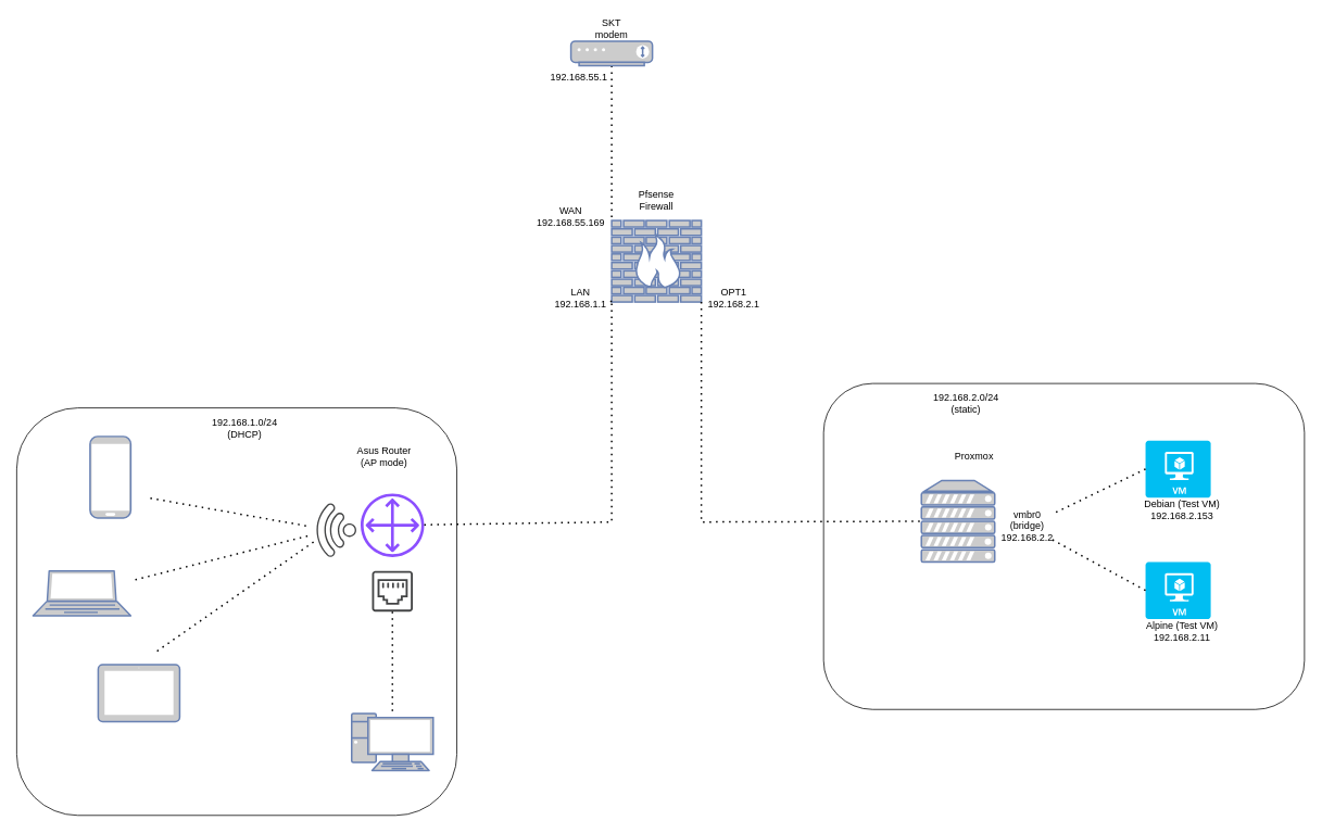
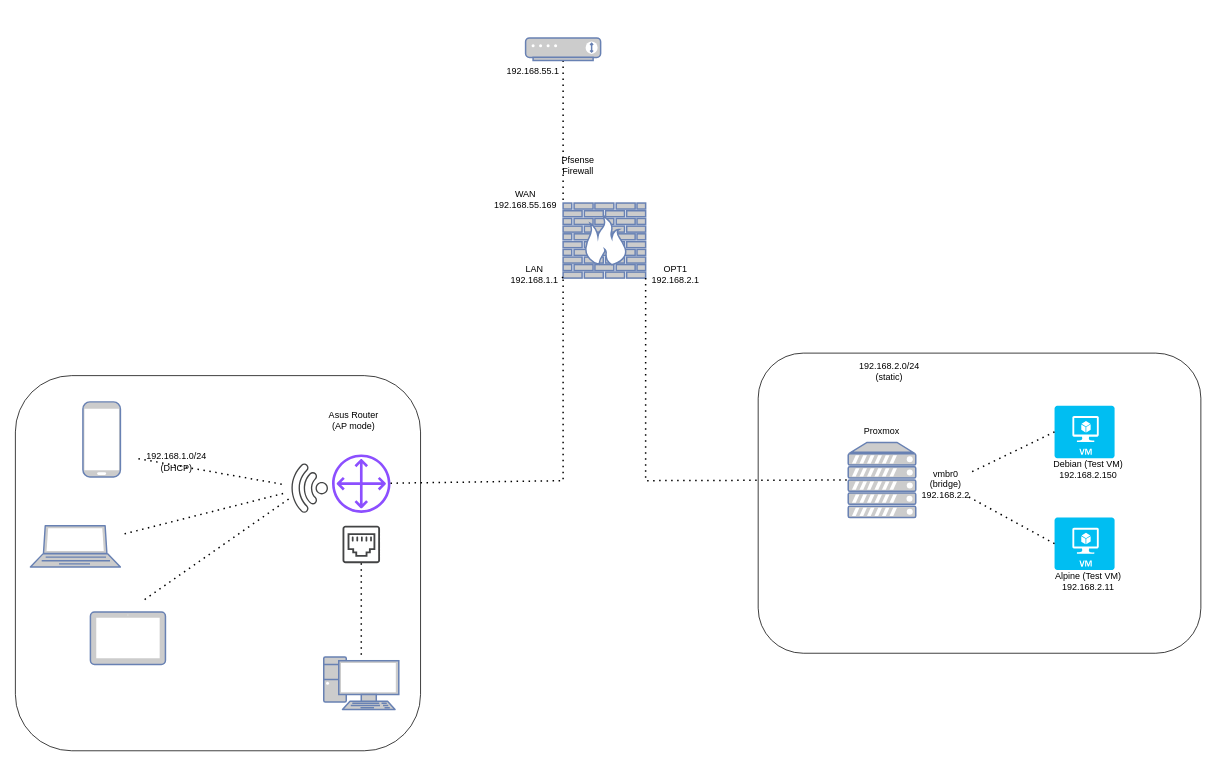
  <mxCell id="0" />
  <mxCell id="1" parent="0" />
  <mxCell id="2" value="" style="rounded=1;whiteSpace=wrap;html=1;" parent="1" vertex="1"><mxGeometry x="1010" y="470" width="590" height="400" as="geometry" /></mxCell>
  <mxCell id="3" value="" style="fontColor=#0066CC;verticalAlign=top;verticalLabelPosition=bottom;labelPosition=center;align=center;html=1;outlineConnect=0;fillColor=#CCCCCC;strokeColor=#6881B3;gradientColor=none;gradientDirection=north;strokeWidth=2;shape=mxgraph.networks.firewall;" parent="1" vertex="1"><mxGeometry x="750" y="270" width="110" height="100" as="geometry" /></mxCell>
  <mxCell id="4" value="" style="fontColor=#0066CC;verticalAlign=top;verticalLabelPosition=bottom;labelPosition=center;align=center;html=1;outlineConnect=0;fillColor=#CCCCCC;strokeColor=#6881B3;gradientColor=none;gradientDirection=north;strokeWidth=2;shape=mxgraph.networks.server;" parent="1" vertex="1"><mxGeometry x="1130" y="589" width="90" height="100" as="geometry" /></mxCell>
  <mxCell id="5" value="" style="endArrow=none;dashed=1;html=1;dashPattern=1 3;strokeWidth=2;rounded=0;entryX=0;entryY=1;entryDx=0;entryDy=0;entryPerimeter=0;" parent="1" target="3" edge="1"><mxGeometry width="50" height="50" relative="1" as="geometry"><mxPoint x="748.536" y="368.536" as="sourcePoint" /><mxPoint x="870" y="490" as="targetPoint" /><Array as="points" /></mxGeometry></mxCell>
- <mxCell id="6" value="Proxmox" style="text;html=1;align=center;verticalAlign=middle;whiteSpace=wrap;rounded=0;" parent="1" vertex="1"><mxGeometry x="1165" y="544" width="60" height="30" as="geometry" /></mxCell>
+ <mxCell id="6" value="Proxmox" style="text;html=1;align=center;verticalAlign=middle;whiteSpace=wrap;rounded=0;" parent="1" vertex="1"><mxGeometry x="1145" y="559" width="60" height="30" as="geometry" /></mxCell>
  <mxCell id="7" value="" style="endArrow=none;dashed=1;html=1;dashPattern=1 3;strokeWidth=2;rounded=0;entryX=0;entryY=0;entryDx=0;entryDy=0;entryPerimeter=0;" parent="1" source="20" target="3" edge="1"><mxGeometry width="50" height="50" relative="1" as="geometry"><mxPoint x="820" y="540" as="sourcePoint" /><mxPoint x="870" y="490" as="targetPoint" /></mxGeometry></mxCell>
  <mxCell id="8" value="" style="endArrow=none;dashed=1;html=1;dashPattern=1 3;strokeWidth=2;rounded=0;exitX=1;exitY=1;exitDx=0;exitDy=0;exitPerimeter=0;" parent="1" source="3" target="4" edge="1"><mxGeometry width="50" height="50" relative="1" as="geometry"><mxPoint x="800" y="370" as="sourcePoint" /><mxPoint x="870" y="490" as="targetPoint" /><Array as="points"><mxPoint x="860" y="640" /></Array></mxGeometry></mxCell>
- <mxCell id="9" value="Pfsense Firewall" style="text;html=1;align=center;verticalAlign=middle;whiteSpace=wrap;rounded=0;" parent="1" vertex="1"><mxGeometry x="775" y="230" width="60" height="30" as="geometry" /></mxCell>
+ <mxCell id="9" value="Pfsense Firewall" style="text;html=1;align=center;verticalAlign=middle;whiteSpace=wrap;rounded=0;" parent="1" vertex="1"><mxGeometry x="740" y="205" width="60" height="30" as="geometry" /></mxCell>
  <mxCell id="10" value="" style="group" parent="1" vertex="1" connectable="0"><mxGeometry x="1410" y="689" width="120" height="100" as="geometry" /></mxCell>
  <mxCell id="11" value="" style="verticalLabelPosition=bottom;html=1;verticalAlign=top;align=center;strokeColor=none;fillColor=#00BEF2;shape=mxgraph.azure.virtual_machine;" parent="10" vertex="1"><mxGeometry x="-5" width="80" height="70" as="geometry" /></mxCell>
  <mxCell id="12" value="Alpine (Test VM)&lt;div&gt;192.168.2.11&lt;/div&gt;" style="text;html=1;align=center;verticalAlign=middle;whiteSpace=wrap;rounded=0;" parent="10" vertex="1"><mxGeometry x="-15" y="70" width="110" height="30" as="geometry" /></mxCell>
  <mxCell id="13" value="" style="endArrow=none;dashed=1;html=1;dashPattern=1 3;strokeWidth=2;rounded=0;exitX=0;exitY=0.5;exitDx=0;exitDy=0;exitPerimeter=0;" parent="1" source="11" target="16" edge="1"><mxGeometry width="50" height="50" relative="1" as="geometry"><mxPoint x="1135" y="810" as="sourcePoint" /><mxPoint x="1180" y="720" as="targetPoint" /></mxGeometry></mxCell>
  <mxCell id="14" value="LAN&lt;div&gt;192.168.1.1&lt;/div&gt;" style="text;html=1;align=center;verticalAlign=middle;whiteSpace=wrap;rounded=0;" parent="1" vertex="1"><mxGeometry x="681.5" y="350" width="60" height="30" as="geometry" /></mxCell>
  <mxCell id="15" value="OPT1&lt;div&gt;192.168&lt;span style=&quot;color: rgba(0, 0, 0, 0); font-family: monospace; font-size: 0px; text-align: start; text-wrap: nowrap;&quot;&gt;%3CmxGraphModel%3E%3Croot%3E%3CmxCell%20id%3D%220%22%2F%3E%3CmxCell%20id%3D%221%22%20parent%3D%220%22%2F%3E%3CmxCell%20id%3D%222%22%20value%3D%22192.168.1.1%22%20style%3D%22text%3Bhtml%3D1%3Balign%3Dcenter%3BverticalAlign%3Dmiddle%3BwhiteSpace%3Dwrap%3Brounded%3D0%3B%22%20vertex%3D%221%22%20parent%3D%221%22%3E%3CmxGeometry%20x%3D%22261.5%22%20y%3D%22430%22%20width%3D%2260%22%20height%3D%2230%22%20as%3D%22geometry%22%2F%3E%3C%2FmxCell%3E%3C%2Froot%3E%3C%2FmxGraphModel%3E&lt;/span&gt;.2.1&lt;/div&gt;" style="text;html=1;align=center;verticalAlign=middle;whiteSpace=wrap;rounded=0;" parent="1" vertex="1"><mxGeometry x="870" y="350" width="60" height="30" as="geometry" /></mxCell>
  <mxCell id="16" value="vmbr0&lt;div&gt;(bridge)&lt;div&gt;192.168&lt;span style=&quot;color: rgba(0, 0, 0, 0); font-family: monospace; font-size: 0px; text-align: start; text-wrap: nowrap;&quot;&gt;%3CmxGraphModel%3E%3Croot%3E%3CmxCell%20id%3D%220%22%2F%3E%3CmxCell%20id%3D%221%22%20parent%3D%220%22%2F%3E%3CmxCell%20id%3D%222%22%20value%3D%22192.168.1.1%22%20style%3D%22text%3Bhtml%3D1%3Balign%3Dcenter%3BverticalAlign%3Dmiddle%3BwhiteSpace%3Dwrap%3Brounded%3D0%3B%22%20vertex%3D%221%22%20parent%3D%221%22%3E%3CmxGeometry%20x%3D%22261.5%22%20y%3D%22430%22%20width%3D%2260%22%20height%3D%2230%22%20as%3D%22geometry%22%2F%3E%3C%2FmxCell%3E%3C%2Froot%3E%3C%2FmxGraphModel%3E&lt;/span&gt;.2.2&lt;/div&gt;&lt;/div&gt;" style="text;html=1;align=center;verticalAlign=middle;whiteSpace=wrap;rounded=0;" parent="1" vertex="1"><mxGeometry x="1220" y="630" width="80" height="30" as="geometry" /></mxCell>
  <mxCell id="17" value="192.168&lt;span style=&quot;color: rgba(0, 0, 0, 0); font-family: monospace; font-size: 0px; text-align: start; text-wrap: nowrap;&quot;&gt;%3CmxGraphModel%3E%3Croot%3E%3CmxCell%20id%3D%220%22%2F%3E%3CmxCell%20id%3D%221%22%20parent%3D%220%22%2F%3E%3CmxCell%20id%3D%222%22%20value%3D%22192.168.1.1%22%20style%3D%22text%3Bhtml%3D1%3Balign%3Dcenter%3BverticalAlign%3Dmiddle%3BwhiteSpace%3Dwrap%3Brounded%3D0%3B%22%20vertex%3D%221%22%20parent%3D%221%22%3E%3CmxGeometry%20x%3D%22261.5%22%20y%3D%22430%22%20width%3D%2260%22%20height%3D%2230%22%20as%3D%22geometry%22%2F%3E%3C%2FmxCell%3E%3C%2Froot%3E%3C%2FmxGraphModel%3E&lt;/span&gt;.2.0/24&lt;div&gt;(static)&lt;/div&gt;" style="text;html=1;align=center;verticalAlign=middle;whiteSpace=wrap;rounded=0;" parent="1" vertex="1"><mxGeometry x="1090" y="480" width="190" height="30" as="geometry" /></mxCell>
  <mxCell id="18" value="WAN&lt;div&gt;192.168&lt;span style=&quot;color: rgba(0, 0, 0, 0); font-family: monospace; font-size: 0px; text-align: start; text-wrap: nowrap;&quot;&gt;%55CmxGraphModel%3E%3Croot%3E%3CmxCell%20id%3D%220%22%2F%3E%3CmxCell%20id%3D%221%22%20parent%3D%220%22%2F%3E%3CmxCell%20id%3D%222%22%20value%3D%22192.168.1.1%22%20style%3D%22text%3Bhtml%3D1%3Balign%3Dcenter%3BverticalAlign%3Dmiddle%3BwhiteSpace%3Dwrap%3Brounded%3D0%3B%22%20vertex%3D%221%22%20parent%3D%221%22%3E%3CmxGeometry%20x%3D%22261.5%22%20y%3D%22430%22%20width%3D%2260%22%20height%3D%2230%22%20as%3D%22geometry%22%2F%3E%3C%2FmxCell%3E%3C%2Froot%3E%3C%2FmxGraphModel%3E&lt;/span&gt;.55.169&lt;/div&gt;" style="text;html=1;align=center;verticalAlign=middle;whiteSpace=wrap;rounded=0;" parent="1" vertex="1"><mxGeometry x="670" y="250" width="60" height="30" as="geometry" /></mxCell>
  <mxCell id="19" value="" style="group" parent="1" vertex="1" connectable="0"><mxGeometry x="700" y="20" width="100" height="90" as="geometry" /></mxCell>
  <mxCell id="20" value="" style="fontColor=#0066CC;verticalAlign=top;verticalLabelPosition=bottom;labelPosition=center;align=center;html=1;outlineConnect=0;fillColor=#CCCCCC;strokeColor=#6881B3;gradientColor=none;gradientDirection=north;strokeWidth=2;shape=mxgraph.networks.modem;" parent="19" vertex="1"><mxGeometry y="30" width="100" height="30" as="geometry" /></mxCell>
- <mxCell id="21" value="SKT modem" style="text;html=1;align=center;verticalAlign=middle;whiteSpace=wrap;rounded=0;" parent="19" vertex="1"><mxGeometry x="20" width="60" height="30" as="geometry" /></mxCell>
  <mxCell id="22" value="192.168&lt;span style=&quot;color: rgba(0, 0, 0, 0); font-family: monospace; font-size: 0px; text-align: start; text-wrap: nowrap;&quot;&gt;%55CmxGraphModel%3E%3Croot%3E%3CmxCell%20id%3D%220%22%2F%3E%3CmxCell%20id%3D%221%22%20parent%3D%220%22%2F%3E%3CmxCell%20id%3D%222%22%20value%3D%22192.168.1.1%22%20style%3D%22text%3Bhtml%3D1%3Balign%3Dcenter%3BverticalAlign%3Dmiddle%3BwhiteSpace%3Dwrap%3Brounded%3D0%3B%22%20vertex%3D%221%22%20parent%3D%221%22%3E%3CmxGeometry%20x%3D%22261.5%22%20y%3D%22430%22%20width%3D%2260%22%20height%3D%2230%22%20as%3D%22geometry%22%2F%3E%3C%2FmxCell%3E%3C%2Froot%3E%3C%2FmxGraphModel%3E&lt;/span&gt;.55.1" style="text;html=1;align=center;verticalAlign=middle;whiteSpace=wrap;rounded=0;" parent="19" vertex="1"><mxGeometry x="-20" y="60" width="60" height="30" as="geometry" /></mxCell>
  <mxCell id="23" value="" style="group" parent="1" vertex="1" connectable="0"><mxGeometry x="20" y="500" width="540" height="500" as="geometry" /></mxCell>
  <mxCell id="24" value="" style="rounded=1;whiteSpace=wrap;html=1;" parent="23" vertex="1"><mxGeometry width="540" height="500" as="geometry" /></mxCell>
  <mxCell id="25" value="" style="fontColor=#0066CC;verticalAlign=top;verticalLabelPosition=bottom;labelPosition=center;align=center;html=1;outlineConnect=0;fillColor=#CCCCCC;strokeColor=#6881B3;gradientColor=none;gradientDirection=north;strokeWidth=2;shape=mxgraph.networks.mobile;" parent="23" vertex="1"><mxGeometry x="90" y="35" width="50" height="100" as="geometry" /></mxCell>
  <mxCell id="26" value="" style="fontColor=#0066CC;verticalAlign=top;verticalLabelPosition=bottom;labelPosition=center;align=center;html=1;outlineConnect=0;fillColor=#CCCCCC;strokeColor=#6881B3;gradientColor=none;gradientDirection=north;strokeWidth=2;shape=mxgraph.networks.tablet;" parent="23" vertex="1"><mxGeometry x="100" y="315" width="100" height="70" as="geometry" /></mxCell>
  <mxCell id="27" value="" style="fontColor=#0066CC;verticalAlign=top;verticalLabelPosition=bottom;labelPosition=center;align=center;html=1;outlineConnect=0;fillColor=#CCCCCC;strokeColor=#6881B3;gradientColor=none;gradientDirection=north;strokeWidth=2;shape=mxgraph.networks.laptop;" parent="23" vertex="1"><mxGeometry x="20" y="200" width="120" height="55" as="geometry" /></mxCell>
  <mxCell id="28" value="" style="fontColor=#0066CC;verticalAlign=top;verticalLabelPosition=bottom;labelPosition=center;align=center;html=1;outlineConnect=0;fillColor=#CCCCCC;strokeColor=#6881B3;gradientColor=none;gradientDirection=north;strokeWidth=2;shape=mxgraph.networks.pc;" parent="23" vertex="1"><mxGeometry x="411" y="375" width="100" height="70" as="geometry" /></mxCell>
  <mxCell id="29" value="" style="sketch=0;pointerEvents=1;shadow=0;dashed=0;html=1;strokeColor=none;fillColor=#434445;aspect=fixed;labelPosition=center;verticalLabelPosition=bottom;verticalAlign=top;align=center;outlineConnect=0;shape=mxgraph.vvd.wi_fi;rotation=-135;" parent="23" vertex="1"><mxGeometry x="360" y="125" width="50" height="50" as="geometry" /></mxCell>
  <mxCell id="30" value="" style="sketch=0;pointerEvents=1;shadow=0;dashed=0;html=1;strokeColor=none;fillColor=#434445;aspect=fixed;labelPosition=center;verticalLabelPosition=bottom;verticalAlign=top;align=center;outlineConnect=0;shape=mxgraph.vvd.ethernet_port;" parent="23" vertex="1"><mxGeometry x="436" y="200" width="50" height="50" as="geometry" /></mxCell>
  <mxCell id="31" value="" style="sketch=0;outlineConnect=0;fontColor=#232F3E;gradientColor=none;fillColor=#8C4FFF;strokeColor=none;dashed=0;verticalLabelPosition=bottom;verticalAlign=top;align=center;html=1;fontSize=12;fontStyle=0;aspect=fixed;pointerEvents=1;shape=mxgraph.aws4.customer_gateway;" parent="23" vertex="1"><mxGeometry x="422" y="105" width="78" height="78" as="geometry" /></mxCell>
  <mxCell id="32" value="Asus Router (AP mode)" style="text;html=1;align=center;verticalAlign=middle;whiteSpace=wrap;rounded=0;" parent="23" vertex="1"><mxGeometry x="410.5" y="42.5" width="79.5" height="35" as="geometry" /></mxCell>
  <mxCell id="33" value="" style="endArrow=none;dashed=1;html=1;dashPattern=1 3;strokeWidth=2;rounded=0;" parent="23" source="30" target="28" edge="1"><mxGeometry width="50" height="50" relative="1" as="geometry"><mxPoint x="630" y="155" as="sourcePoint" /><mxPoint x="680" y="105" as="targetPoint" /><Array as="points" /></mxGeometry></mxCell>
  <mxCell id="34" value="" style="endArrow=none;dashed=1;html=1;dashPattern=1 3;strokeWidth=2;rounded=0;entryX=0.296;entryY=0.22;entryDx=0;entryDy=0;entryPerimeter=0;" parent="23" source="29" target="24" edge="1"><mxGeometry width="50" height="50" relative="1" as="geometry"><mxPoint x="630" y="155" as="sourcePoint" /><mxPoint x="160" y="90" as="targetPoint" /></mxGeometry></mxCell>
  <mxCell id="35" value="" style="endArrow=none;dashed=1;html=1;dashPattern=1 3;strokeWidth=2;rounded=0;" parent="23" source="29" edge="1"><mxGeometry width="50" height="50" relative="1" as="geometry"><mxPoint x="630" y="155" as="sourcePoint" /><mxPoint x="170" y="300" as="targetPoint" /></mxGeometry></mxCell>
  <mxCell id="36" value="" style="endArrow=none;dashed=1;html=1;dashPattern=1 3;strokeWidth=2;rounded=0;" parent="23" source="29" target="27" edge="1"><mxGeometry width="50" height="50" relative="1" as="geometry"><mxPoint x="630" y="155" as="sourcePoint" /><mxPoint x="680" y="105" as="targetPoint" /></mxGeometry></mxCell>
- <mxCell id="37" value="192.168.1.0/24&lt;div&gt;(DHCP)&lt;/div&gt;" style="text;html=1;align=center;verticalAlign=middle;whiteSpace=wrap;rounded=0;" parent="23" vertex="1"><mxGeometry x="250" y="10" width="60" height="30" as="geometry" /></mxCell>
+ <mxCell id="37" value="192.168.1.0/24&lt;div&gt;(DHCP)&lt;/div&gt;" style="text;html=1;align=center;verticalAlign=middle;whiteSpace=wrap;rounded=0;" parent="23" vertex="1"><mxGeometry x="185" y="100" width="60" height="30" as="geometry" /></mxCell>
  <mxCell id="38" value="" style="endArrow=none;dashed=1;html=1;dashPattern=1 3;strokeWidth=2;rounded=0;" parent="1" source="31" edge="1"><mxGeometry width="50" height="50" relative="1" as="geometry"><mxPoint x="690" y="529" as="sourcePoint" /><mxPoint x="750" y="370" as="targetPoint" /><Array as="points"><mxPoint x="750" y="640" /></Array></mxGeometry></mxCell>
  <mxCell id="39" value="" style="group" parent="1" vertex="1" connectable="0"><mxGeometry x="1410" y="540" width="120" height="100" as="geometry" /></mxCell>
  <mxCell id="40" value="" style="verticalLabelPosition=bottom;html=1;verticalAlign=top;align=center;strokeColor=none;fillColor=#00BEF2;shape=mxgraph.azure.virtual_machine;" parent="39" vertex="1"><mxGeometry x="-5" width="80" height="70" as="geometry" /></mxCell>
- <mxCell id="41" value="&lt;div&gt;Debian (Test VM) 192.168.2.153&lt;/div&gt;" style="text;html=1;align=center;verticalAlign=middle;whiteSpace=wrap;rounded=0;" parent="39" vertex="1"><mxGeometry x="-15" y="70" width="110" height="30" as="geometry" /></mxCell>
+ <mxCell id="41" value="&lt;div&gt;Debian (Test VM) 192.168.2.150&lt;/div&gt;" style="text;html=1;align=center;verticalAlign=middle;whiteSpace=wrap;rounded=0;" parent="39" vertex="1"><mxGeometry x="-15" y="70" width="110" height="30" as="geometry" /></mxCell>
  <mxCell id="42" value="" style="endArrow=none;dashed=1;html=1;dashPattern=1 3;strokeWidth=2;rounded=0;exitX=0;exitY=0.5;exitDx=0;exitDy=0;exitPerimeter=0;" parent="1" target="16" edge="1" source="40"><mxGeometry width="50" height="50" relative="1" as="geometry"><mxPoint x="1330" y="770" as="sourcePoint" /><mxPoint x="1330" y="689" as="targetPoint" /><Array as="points" /></mxGeometry></mxCell>
